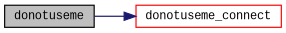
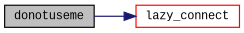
  digraph {
    rankdir=LR
    fontname="Liberation Mono"
    node [fontname="Liberation Mono" fontsize=10 shape=record style=filled]
    n1 [color=black fillcolor=grey75 fontcolor=black height=0.2 label=donotuseme width=0.4]
-   n2 [color=red fillcolor=white height=0.2 label=donotuseme_connect width=0.4]
+   n2 [color=red fillcolor=white height=0.2 label=lazy_connect width=0.4]
    n1 -> n2 [color=midnightblue fontname="Liberation Mono" fontsize=10 labelfontname=Helvetica labelfontsize=10 style=solid]
  }
